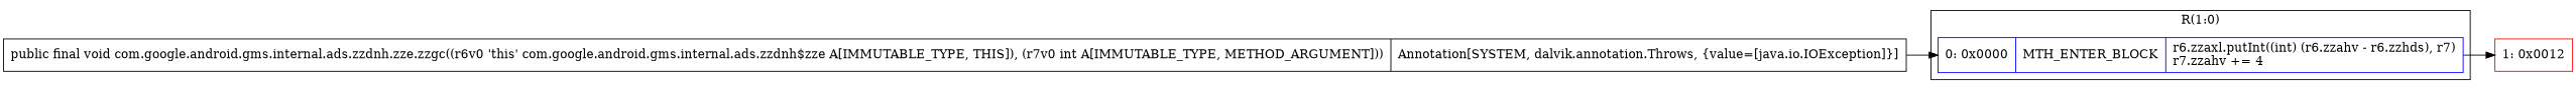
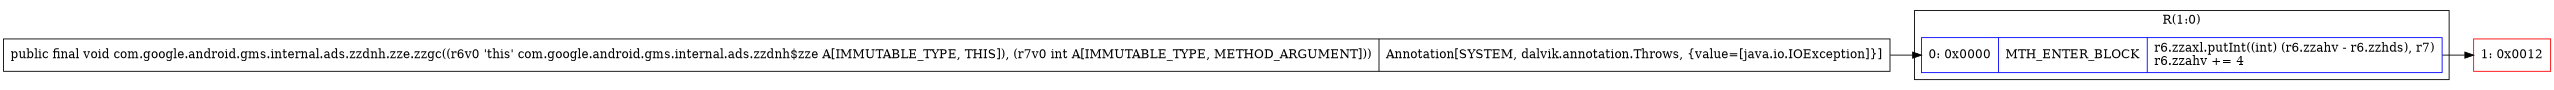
  digraph {
    rankdir=LR
    node [shape=record]
-   n1 [color=blue label="{0\:\ 0x0000|MTH_ENTER_BLOCK\l|r6.zzaxl.putInt((int) (r6.zzahv \- r6.zzhds), r7)\lr7.zzahv += 4\l}"]
+   n1 [color=blue label="{0\:\ 0x0000|MTH_ENTER_BLOCK\l|r6.zzaxl.putInt((int) (r6.zzahv \- r6.zzhds), r7)\lr6.zzahv += 4\l}"]
    n2 [color=red label="{1\:\ 0x0012}"]
    n3 [label="{public final void com.google.android.gms.internal.ads.zzdnh.zze.zzgc((r6v0 'this' com.google.android.gms.internal.ads.zzdnh$zze A[IMMUTABLE_TYPE, THIS]), (r7v0 int A[IMMUTABLE_TYPE, METHOD_ARGUMENT]))  | Annotation[SYSTEM, dalvik.annotation.Throws, \{value=[java.io.IOException]\}]\l}"]
    subgraph cluster_1 {
      label="R(1:0)"
      n1
    }
    n1 -> n2
    n3 -> n1
  }
